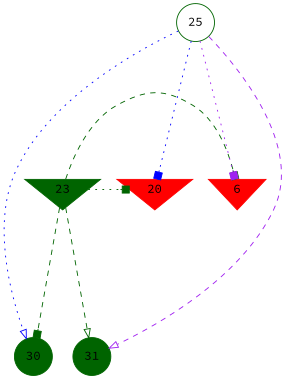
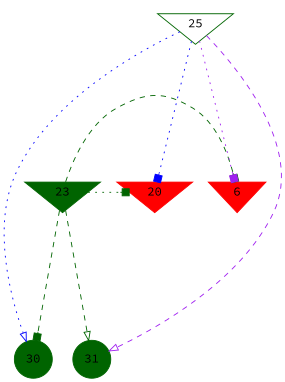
  digraph {
    ranksep=2.0
    fontname="Source Code Pro"
    node [color=darkgreen shape=invtriangle style=filled fontname="Source Code Pro"]
    edge [color=darkgreen style=dashed arrowhead=box fontname="Source Code Pro"]
    6 [color=red]
    20 [color=red]
    23
-   25 [shape=circle style=""]
+   25 [style=""]
    30 [shape=circle]
    31 [shape=circle]
    subgraph sub_1 {
      rank=same
      6
      20
      23
    }
    subgraph sub_2 {
      rank=same
      25
    }
    subgraph sub_3 {
      rank=same
      30
      31
    }
    23 -> 6
    23 -> 20 [style=dotted]
    23 -> 30
    23 -> 31 [arrowhead=onormal]
    25 -> 6 [color=purple style=dotted]
    25 -> 20 [color=blue style=dotted]
    25 -> 30 [color=blue style=dotted arrowhead=onormal]
    25 -> 31 [color=purple arrowhead=onormal]
  }
